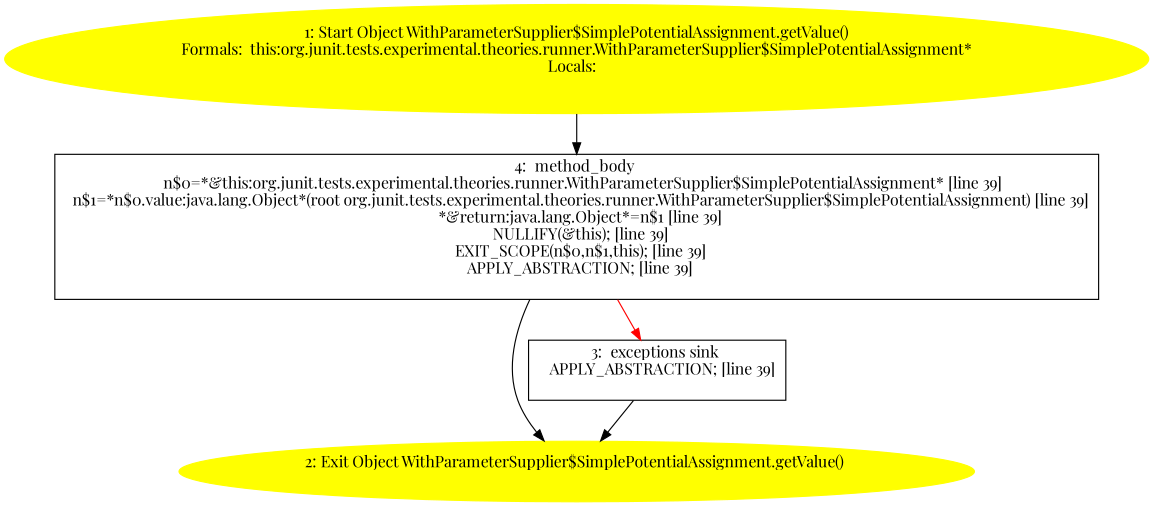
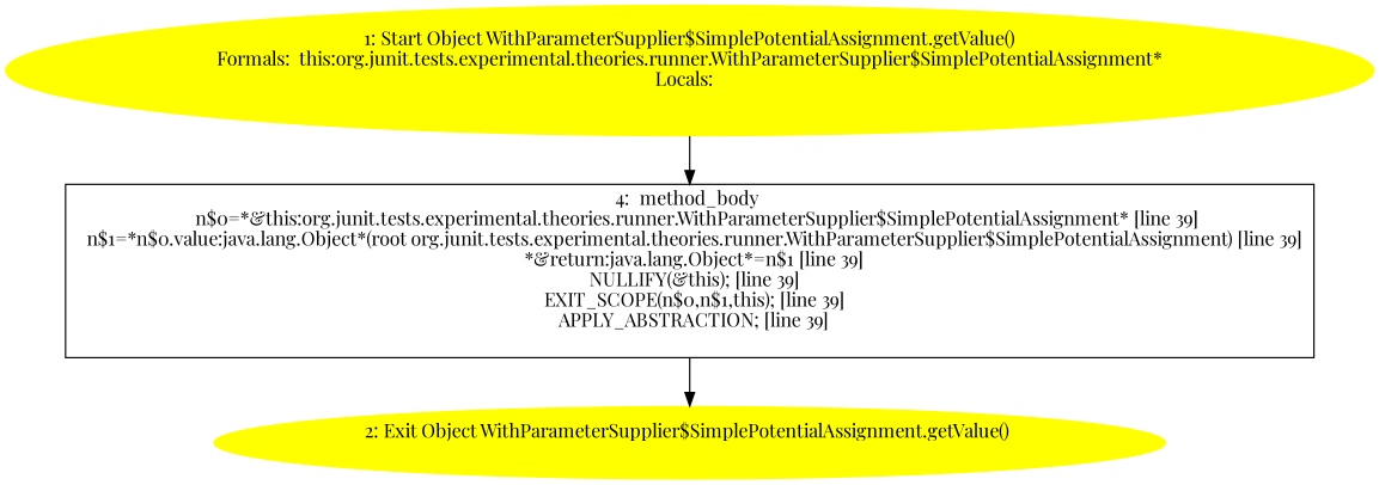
  digraph {
    fontname="Playfair Display"
    node [fontname="Playfair Display"]
    edge [fontname="Playfair Display"]
    n1 [color=yellow label="1: Start Object WithParameterSupplier$SimplePotentialAssignment.getValue()\nFormals:  this:org.junit.tests.experimental.theories.runner.WithParameterSupplier$SimplePotentialAssignment*\nLocals:  \n  " style=filled]
    n2 [label="4:  method_body \n   n$0=*&this:org.junit.tests.experimental.theories.runner.WithParameterSupplier$SimplePotentialAssignment* [line 39]\n  n$1=*n$0.value:java.lang.Object*(root org.junit.tests.experimental.theories.runner.WithParameterSupplier$SimplePotentialAssignment) [line 39]\n  *&return:java.lang.Object*=n$1 [line 39]\n  NULLIFY(&this); [line 39]\n  EXIT_SCOPE(n$0,n$1,this); [line 39]\n  APPLY_ABSTRACTION; [line 39]\n " shape=box]
    n3 [color=yellow label="2: Exit Object WithParameterSupplier$SimplePotentialAssignment.getValue() \n  " style=filled]
-   n4 [label="3:  exceptions sink \n   APPLY_ABSTRACTION; [line 39]\n " shape=box]
    n1 -> n2
    n2 -> n3
-   n2 -> n4 [color=red]
-   n4 -> n3
  }
